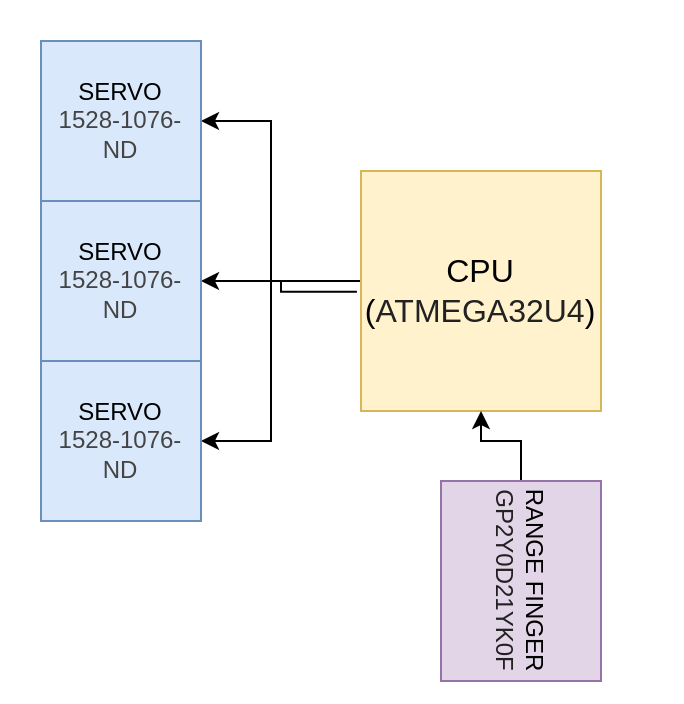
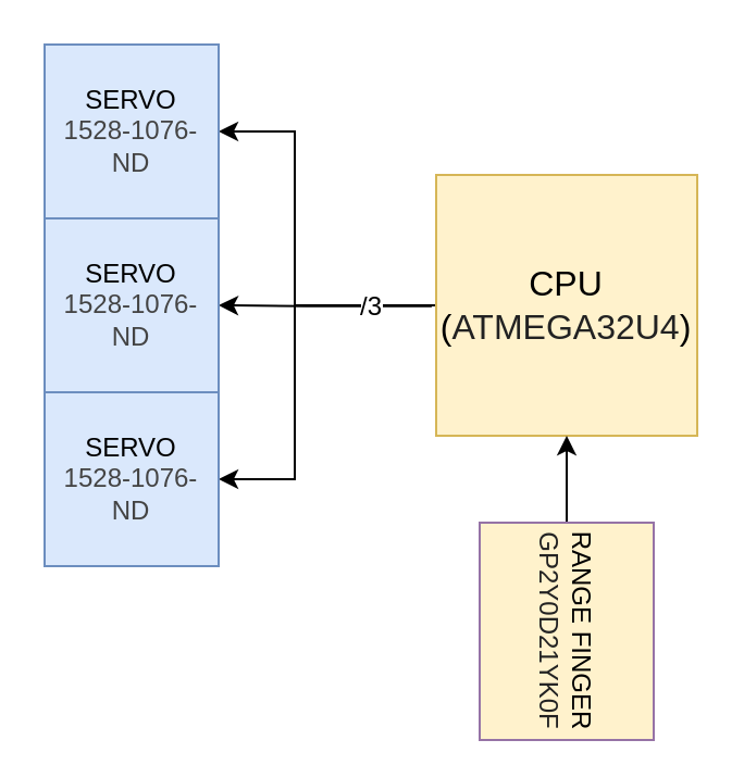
  <mxCell id="0" />
  <mxCell id="1" parent="0" />
  <mxCell id="2" style="edgeStyle=orthogonalEdgeStyle;rounded=0;orthogonalLoop=1;jettySize=auto;html=1;exitX=-0.017;exitY=0.503;exitDx=0;exitDy=0;entryX=1;entryY=0.5;entryDx=0;entryDy=0;exitPerimeter=0;" edge="1" parent="1" source="6" target="10"><mxGeometry relative="1" as="geometry"><mxPoint x="220" y="140" as="sourcePoint" /><Array as="points"><mxPoint x="140" y="140" /></Array></mxGeometry></mxCell>
  <mxCell id="3" style="edgeStyle=orthogonalEdgeStyle;rounded=0;orthogonalLoop=1;jettySize=auto;html=1;exitX=0;exitY=0.25;exitDx=0;exitDy=0;entryX=1;entryY=0.5;entryDx=0;entryDy=0;" edge="1" parent="1" source="6" target="9"><mxGeometry relative="1" as="geometry"><mxPoint x="220" y="110" as="sourcePoint" /><Array as="points"><mxPoint x="200" y="140" /><mxPoint x="135" y="140" /><mxPoint x="135" y="60" /></Array></mxGeometry></mxCell>
  <mxCell id="4" style="edgeStyle=orthogonalEdgeStyle;rounded=0;orthogonalLoop=1;jettySize=auto;html=1;exitX=0;exitY=0.75;exitDx=0;exitDy=0;entryX=1;entryY=0.5;entryDx=0;entryDy=0;" edge="1" parent="1" source="6" target="11"><mxGeometry relative="1" as="geometry"><mxPoint x="220" y="170" as="sourcePoint" /><Array as="points"><mxPoint x="200" y="140" /><mxPoint x="135" y="140" /><mxPoint x="135" y="220" /></Array></mxGeometry></mxCell>
  <mxCell id="5" value="/3" style="text;html=1;resizable=0;points=[];align=center;verticalAlign=middle;labelBackgroundColor=#ffffff;" vertex="1" connectable="0" parent="4"><mxGeometry x="-0.327" y="-2" relative="1" as="geometry"><mxPoint x="10.5" y="2" as="offset" /></mxGeometry></mxCell>
- <mxCell id="6" value="&lt;font style=&quot;font-size: 16px&quot;&gt;CPU&lt;br&gt;&lt;font style=&quot;font-size: 16px&quot;&gt;(&lt;span style=&quot;color: rgb(34 , 34 , 34) ; font-family: &amp;#34;arial&amp;#34; , &amp;#34;helvetica&amp;#34; , sans-serif , &amp;#34;dk&amp;#34;&quot;&gt;&lt;font style=&quot;font-size: 16px&quot;&gt;ATMEGA32U4&lt;/font&gt;&lt;/span&gt;)&lt;/font&gt;&lt;/font&gt;" style="whiteSpace=wrap;html=1;aspect=fixed;fillColor=#fff2cc;strokeColor=#d6b656;" vertex="1" parent="1"><mxGeometry x="180" y="85" width="120" height="120" as="geometry" /></mxCell>
+ <mxCell id="6" value="&lt;font style=&quot;font-size: 16px&quot;&gt;CPU&lt;br&gt;&lt;font style=&quot;font-size: 16px&quot;&gt;(&lt;span style=&quot;color: rgb(34 , 34 , 34) ; font-family: &amp;#34;arial&amp;#34; , &amp;#34;helvetica&amp;#34; , sans-serif , &amp;#34;dk&amp;#34;&quot;&gt;&lt;font style=&quot;font-size: 16px&quot;&gt;ATMEGA32U4&lt;/font&gt;&lt;/span&gt;)&lt;/font&gt;&lt;/font&gt;" style="whiteSpace=wrap;html=1;aspect=fixed;fillColor=#fff2cc;strokeColor=#d6b656;" vertex="1" parent="1"><mxGeometry x="200" y="80" width="120" height="120" as="geometry" /></mxCell>
  <mxCell id="7" style="edgeStyle=orthogonalEdgeStyle;rounded=0;orthogonalLoop=1;jettySize=auto;html=1;exitX=0;exitY=0.5;exitDx=0;exitDy=0;entryX=0.5;entryY=1;entryDx=0;entryDy=0;" edge="1" parent="1" source="8" target="6"><mxGeometry relative="1" as="geometry" /></mxCell>
- <mxCell id="8" value="RANGE FINGER&lt;br&gt;&lt;span style=&quot;color: rgb(34 , 34 , 34) ; font-family: &amp;#34;arial&amp;#34; , &amp;#34;helvetica&amp;#34; , sans-serif , &amp;#34;dk&amp;#34;&quot;&gt;&lt;font style=&quot;font-size: 12px&quot;&gt;GP2Y0D21YK0F&lt;/font&gt;&lt;/span&gt;" style="rounded=0;whiteSpace=wrap;html=1;rotation=90;fillColor=#e1d5e7;strokeColor=#9673a6;" vertex="1" parent="1"><mxGeometry x="210" y="250" width="100" height="80" as="geometry" /></mxCell>
+ <mxCell id="8" value="RANGE FINGER&lt;br&gt;&lt;span style=&quot;color: rgb(34 , 34 , 34) ; font-family: &amp;#34;arial&amp;#34; , &amp;#34;helvetica&amp;#34; , sans-serif , &amp;#34;dk&amp;#34;&quot;&gt;&lt;font style=&quot;font-size: 12px&quot;&gt;GP2Y0D21YK0F&lt;/font&gt;&lt;/span&gt;" style="rounded=0;whiteSpace=wrap;html=1;rotation=90;fillColor=#fff2cc;strokeColor=#9673a6;" vertex="1" parent="1"><mxGeometry x="210" y="250" width="100" height="80" as="geometry" /></mxCell>
  <mxCell id="9" value="SERVO&lt;br&gt;&lt;span style=&quot;color: rgb(68 , 68 , 68) ; font-family: &amp;#34;arial&amp;#34; , &amp;#34;helvetica&amp;#34; , sans-serif , &amp;#34;dk&amp;#34; ; text-align: left&quot;&gt;1528-1076-ND&lt;/span&gt;" style="whiteSpace=wrap;html=1;aspect=fixed;fillColor=#dae8fc;strokeColor=#6c8ebf;" vertex="1" parent="1"><mxGeometry x="20" y="20" width="80" height="80" as="geometry" /></mxCell>
  <mxCell id="10" value="SERVO&lt;br&gt;&lt;span style=&quot;color: rgb(68 , 68 , 68) ; font-family: &amp;#34;arial&amp;#34; , &amp;#34;helvetica&amp;#34; , sans-serif , &amp;#34;dk&amp;#34; ; text-align: left&quot;&gt;1528-1076-ND&lt;/span&gt;" style="whiteSpace=wrap;html=1;aspect=fixed;fillColor=#dae8fc;strokeColor=#6c8ebf;" vertex="1" parent="1"><mxGeometry x="20" y="100" width="80" height="80" as="geometry" /></mxCell>
  <mxCell id="11" value="SERVO&lt;br&gt;&lt;span style=&quot;color: rgb(68 , 68 , 68) ; font-family: &amp;#34;arial&amp;#34; , &amp;#34;helvetica&amp;#34; , sans-serif , &amp;#34;dk&amp;#34; ; text-align: left&quot;&gt;1528-1076-ND&lt;/span&gt;" style="whiteSpace=wrap;html=1;aspect=fixed;fillColor=#dae8fc;strokeColor=#6c8ebf;" vertex="1" parent="1"><mxGeometry x="20" y="180" width="80" height="80" as="geometry" /></mxCell>
